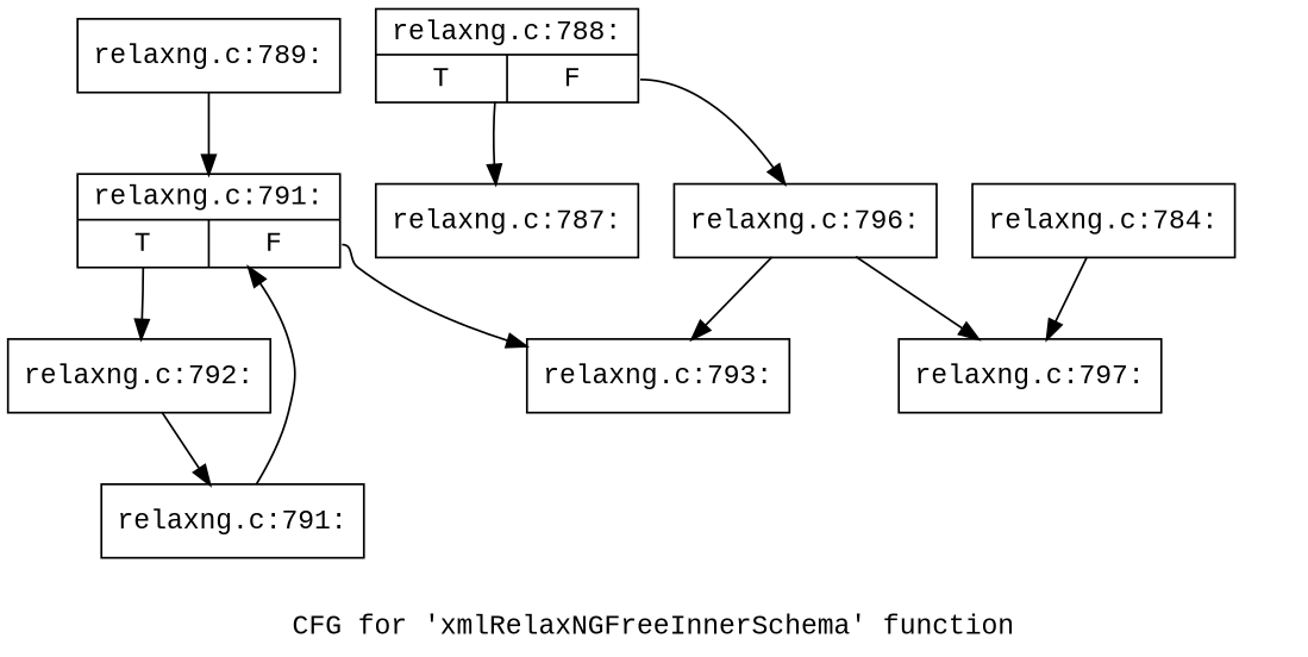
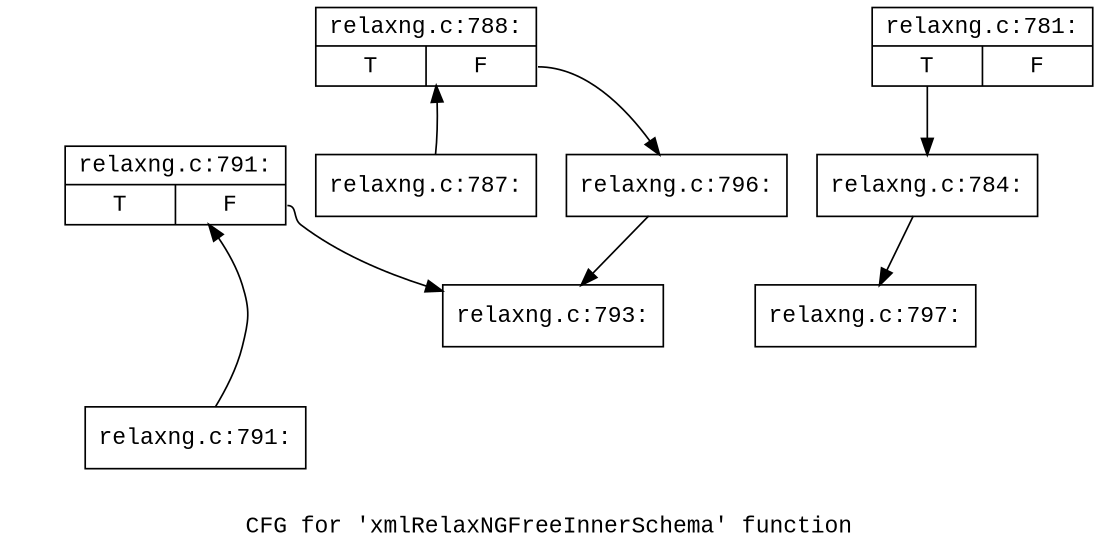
  digraph {
    fontname="Liberation Mono"
    label="CFG for 'xmlRelaxNGFreeInnerSchema' function"
    node [fontname="Liberation Mono" shape=record]
    edge [fontname="Liberation Mono"]
+   n1 [label="{relaxng.c:781:|{<s0>T|<s1>F}}"]
    n2 [label="{relaxng.c:784:}"]
    n3 [label="{relaxng.c:797:}"]
    n4 [label="{relaxng.c:787:}"]
    n5 [label="{relaxng.c:788:|{<s0>T|<s1>F}}"]
    n6 [label="{relaxng.c:796:}"]
-   n7 [label="{relaxng.c:789:}"]
    n8 [label="{relaxng.c:791:|{<s0>T|<s1>F}}"]
    n9 [label="{relaxng.c:793:}"]
-   n10 [label="{relaxng.c:792:}"]
    n11 [label="{relaxng.c:791:}"]
+   n1 -> n2 [tailport=s0]
    n2 -> n3
-   n5 -> n4
+   n4 -> n5
    n5 -> n6 [tailport=s1]
-   n6 -> n3
    n6 -> n9
-   n7 -> n8
    n8 -> n9 [tailport=s1]
-   n8 -> n10 [tailport=s0]
-   n10 -> n11
    n11 -> n8
  }
